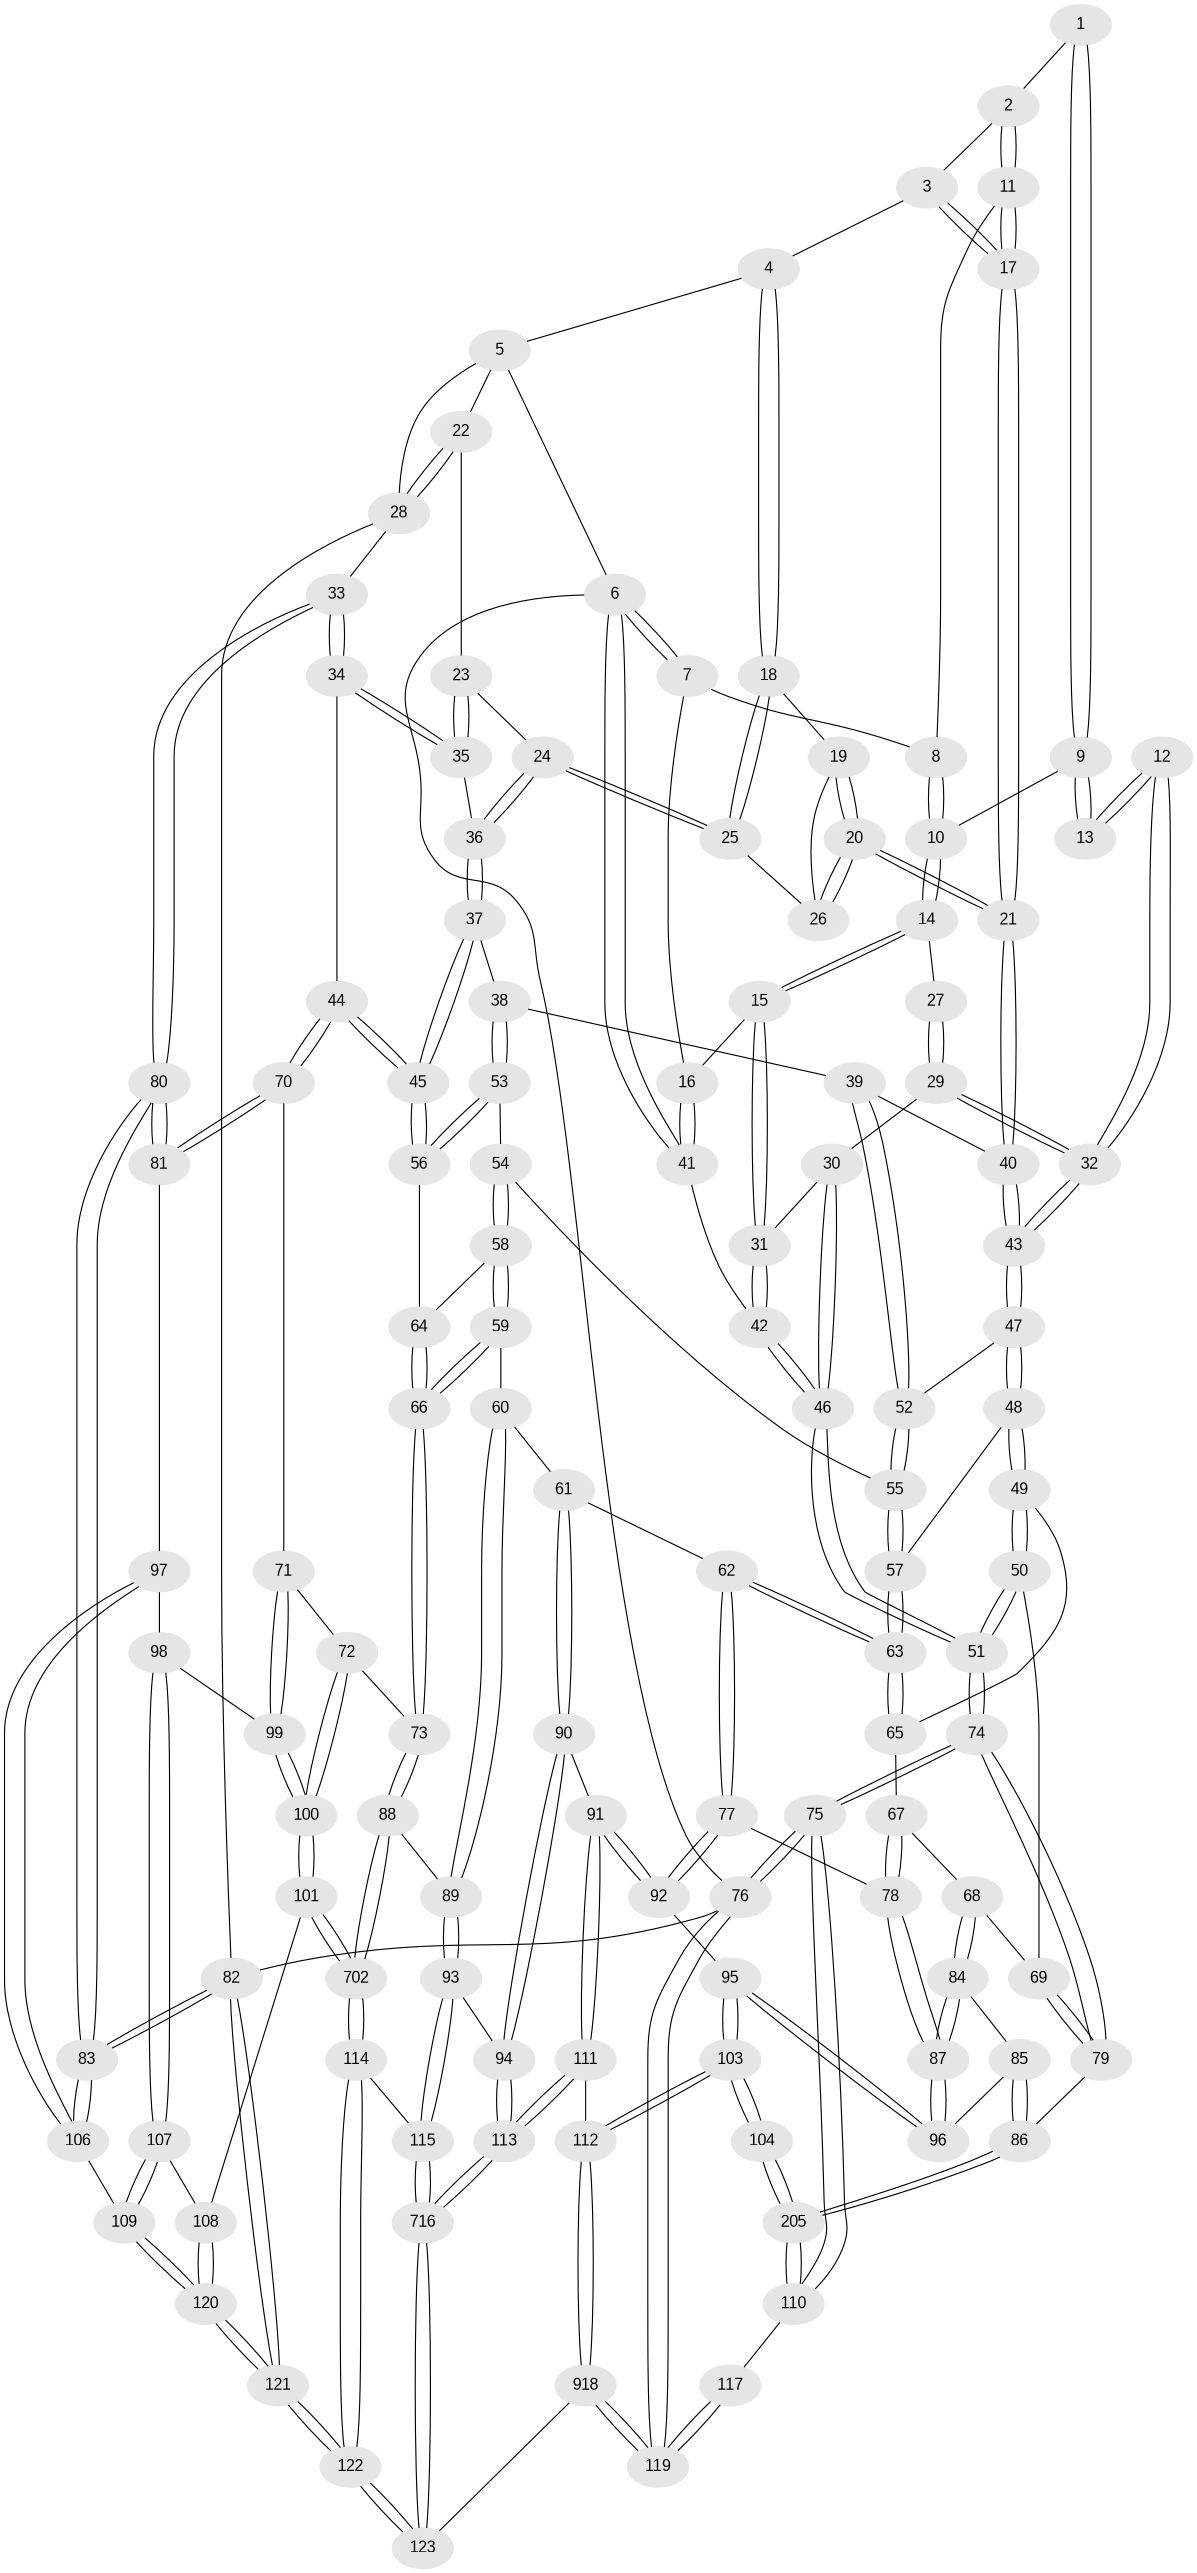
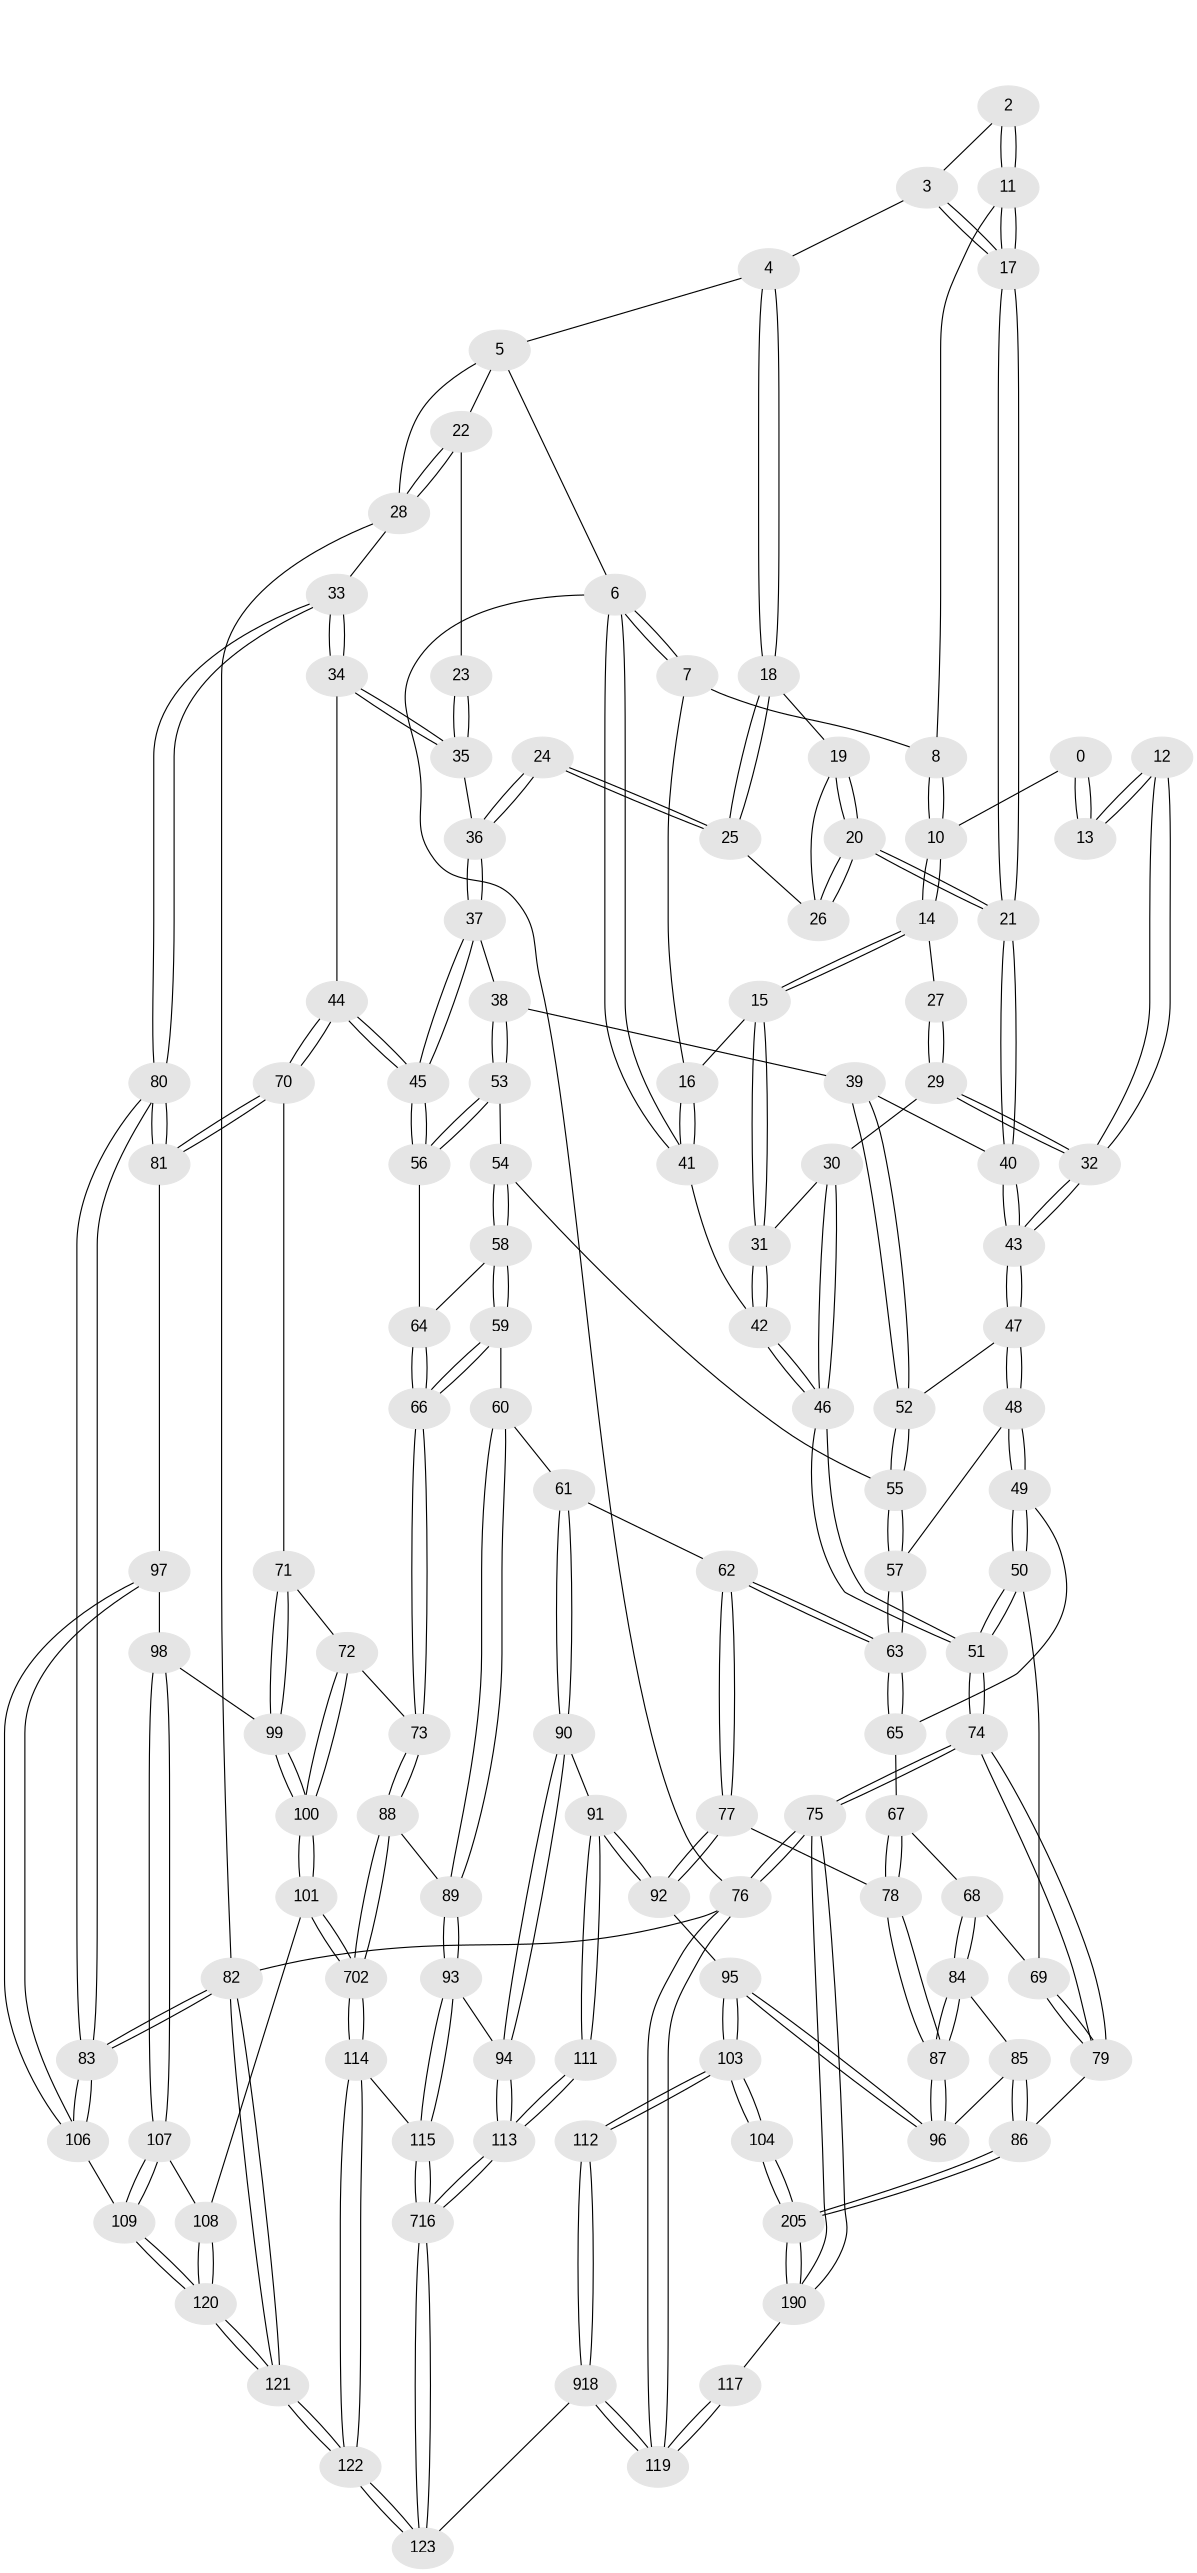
  graph {
    fontname="Liberation Sans"
    node [color=gray90 fontname="Liberation Sans" style=filled]
    edge [fontname="Liberation Sans"]
-   1
    2
-   9
+   9 [label=0]
    3
    11
    10
    13
    4
    17
    8
    5
    18
    21
    6
    22
    28
    19
    25
    7
    41
    76
    23
    33
    82
    16
    42
    119
    14
    27
    15
    12
    32
    43
    29
    31
    40
    20
    26
    24
    35
    36
    37
    30
    34
    80
    83
    121
    46
    51
    47
    44
    81
    45
    70
    38
    39
    53
    56
    52
    54
    55
    48
    71
    64
    74
    49
    57
    50
    65
    63
    69
    67
    79
    75
    58
    59
    66
    60
    61
    89
    73
    62
    90
    93
    77
    91
    94
    78
    92
    68
    88
    84
    87
    85
    86
    72
    99
    97
    100
    101
    n101 [label=702]
-   110
+   110 [label=190]
    117
    95
    96
    n106 [label=205]
    106
    98
    122
    109
    114
    115
    111
    113
    112
    103
    n117 [label=716]
    104
    107
    108
    120
    n122 [label=918]
    123
-   1 -- 2
-   1 -- 9
-   1 -- 9
    2 -- 3
    2 -- 11
    2 -- 11
    9 -- 10
    9 -- 13
    9 -- 13
    3 -- 4
    3 -- 17
    3 -- 17
    11 -- 17
    11 -- 17
    11 -- 8
    10 -- 14
    10 -- 14
    4 -- 5
    4 -- 18
    4 -- 18
    17 -- 21
    17 -- 21
    8 -- 10
    8 -- 10
    5 -- 6
    5 -- 22
    5 -- 28
    18 -- 19
    18 -- 25
    18 -- 25
    21 -- 40
    21 -- 40
    6 -- 7
    6 -- 7
    6 -- 41
    6 -- 41
    6 -- 76
    22 -- 28
    22 -- 28
    22 -- 23
    28 -- 33
    28 -- 82
    19 -- 20
    19 -- 20
    19 -- 26
    25 -- 26
    7 -- 8
    7 -- 16
    41 -- 42
    76 -- 82
    76 -- 119
    76 -- 119
-   23 -- 24
    23 -- 35
    23 -- 35
    33 -- 34
    33 -- 34
    33 -- 80
    33 -- 80
    82 -- 83
    82 -- 83
    82 -- 121
    82 -- 121
    16 -- 41
    16 -- 41
    42 -- 46
    42 -- 46
    14 -- 27
    14 -- 15
    14 -- 15
    27 -- 29
    27 -- 29
    15 -- 16
    15 -- 31
    15 -- 31
    12 -- 13
    12 -- 13
    12 -- 32
    12 -- 32
    32 -- 43
    32 -- 43
    43 -- 47
    43 -- 47
    29 -- 32
    29 -- 32
    29 -- 30
    31 -- 42
    31 -- 42
    40 -- 43
    40 -- 43
    20 -- 21
    20 -- 21
    20 -- 26
    20 -- 26
    24 -- 25
    24 -- 25
    24 -- 36
    24 -- 36
    35 -- 36
    36 -- 37
    36 -- 37
    37 -- 45
    37 -- 45
    37 -- 38
    30 -- 31
    30 -- 46
    30 -- 46
    34 -- 35
    34 -- 35
    34 -- 44
    80 -- 83
    80 -- 83
    80 -- 81
    80 -- 81
    83 -- 106
    83 -- 106
    121 -- 122
    121 -- 122
    46 -- 51
    46 -- 51
    51 -- 74
    51 -- 74
    47 -- 52
    47 -- 48
    47 -- 48
    44 -- 45
    44 -- 45
    44 -- 70
    44 -- 70
    81 -- 97
    45 -- 56
    45 -- 56
    70 -- 81
    70 -- 81
    70 -- 71
    38 -- 39
    38 -- 53
    38 -- 53
    39 -- 40
    39 -- 52
    39 -- 52
    53 -- 56
    53 -- 56
    53 -- 54
    56 -- 64
    52 -- 55
    52 -- 55
    54 -- 55
    54 -- 58
    54 -- 58
    55 -- 57
    55 -- 57
    48 -- 49
    48 -- 49
    48 -- 57
    71 -- 72
    71 -- 99
    71 -- 99
    64 -- 66
    64 -- 66
    74 -- 79
    74 -- 79
    74 -- 75
    74 -- 75
    49 -- 50
    49 -- 50
    49 -- 65
    57 -- 63
    57 -- 63
    50 -- 51
    50 -- 51
    50 -- 69
    65 -- 67
    63 -- 65
    63 -- 65
    69 -- 79
    69 -- 79
    67 -- 78
    67 -- 78
    67 -- 68
    79 -- 86
    75 -- 76
    75 -- 76
    75 -- 110
    75 -- 110
    58 -- 64
    58 -- 59
    58 -- 59
    59 -- 66
    59 -- 66
    59 -- 60
    66 -- 73
    66 -- 73
    60 -- 61
    60 -- 89
    60 -- 89
    61 -- 62
    61 -- 90
    61 -- 90
    89 -- 93
    89 -- 93
    73 -- 88
    73 -- 88
    62 -- 63
    62 -- 63
    62 -- 77
    62 -- 77
    90 -- 91
    90 -- 94
    90 -- 94
    93 -- 94
    93 -- 115
    93 -- 115
    77 -- 78
    77 -- 92
    77 -- 92
    91 -- 92
    91 -- 92
    91 -- 111
    91 -- 111
    94 -- 113
    94 -- 113
    78 -- 87
    78 -- 87
    92 -- 95
    68 -- 69
    68 -- 84
    68 -- 84
    88 -- 89
    88 -- n101
    88 -- n101
    84 -- 87
    84 -- 87
    84 -- 85
    87 -- 96
    87 -- 96
    85 -- 86
    85 -- 86
    85 -- 96
    86 -- n106
    86 -- n106
    72 -- 73
    72 -- 100
    72 -- 100
    99 -- 100
    99 -- 100
    97 -- 106
    97 -- 106
    97 -- 98
    100 -- 101
    100 -- 101
    101 -- n101
    101 -- n101
    101 -- 108
    n101 -- 114
    n101 -- 114
    110 -- 117
    117 -- 119
    117 -- 119
    95 -- 96
    95 -- 96
    95 -- 103
    95 -- 103
    n106 -- 110
    n106 -- 110
    106 -- 109
    98 -- 99
    98 -- 107
    98 -- 107
    122 -- 123
    122 -- 123
    109 -- 120
    109 -- 120
    114 -- 122
    114 -- 122
    114 -- 115
    115 -- n117
    115 -- n117
    111 -- 113
    111 -- 113
-   111 -- 112
    113 -- n117
    113 -- n117
    112 -- n122
    112 -- n122
    103 -- 112
    103 -- 112
    103 -- 104
    103 -- 104
    n117 -- 123
    n117 -- 123
    104 -- n106
    104 -- n106
    107 -- 109
    107 -- 109
    107 -- 108
    108 -- 120
    108 -- 120
    120 -- 121
    120 -- 121
    n122 -- 119
    n122 -- 119
    n122 -- 123
  }
